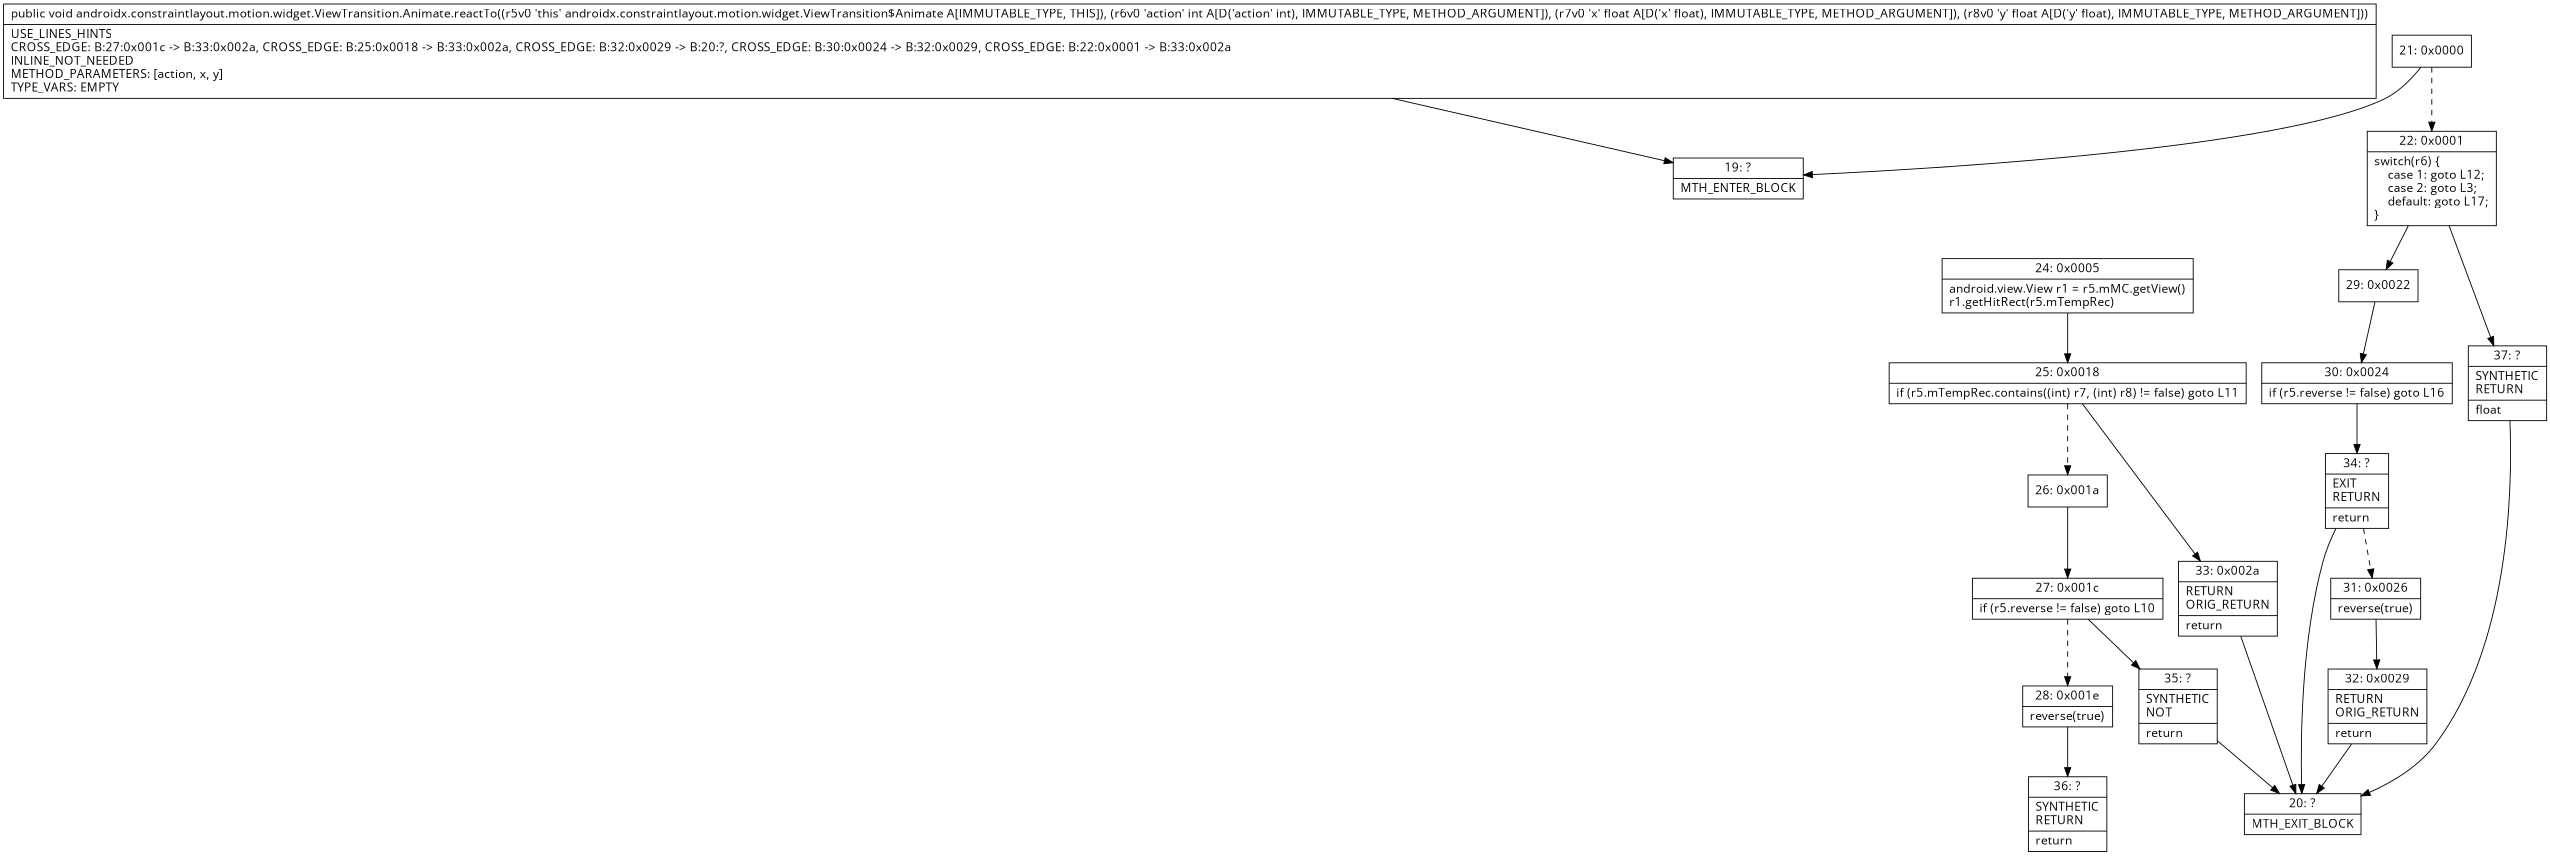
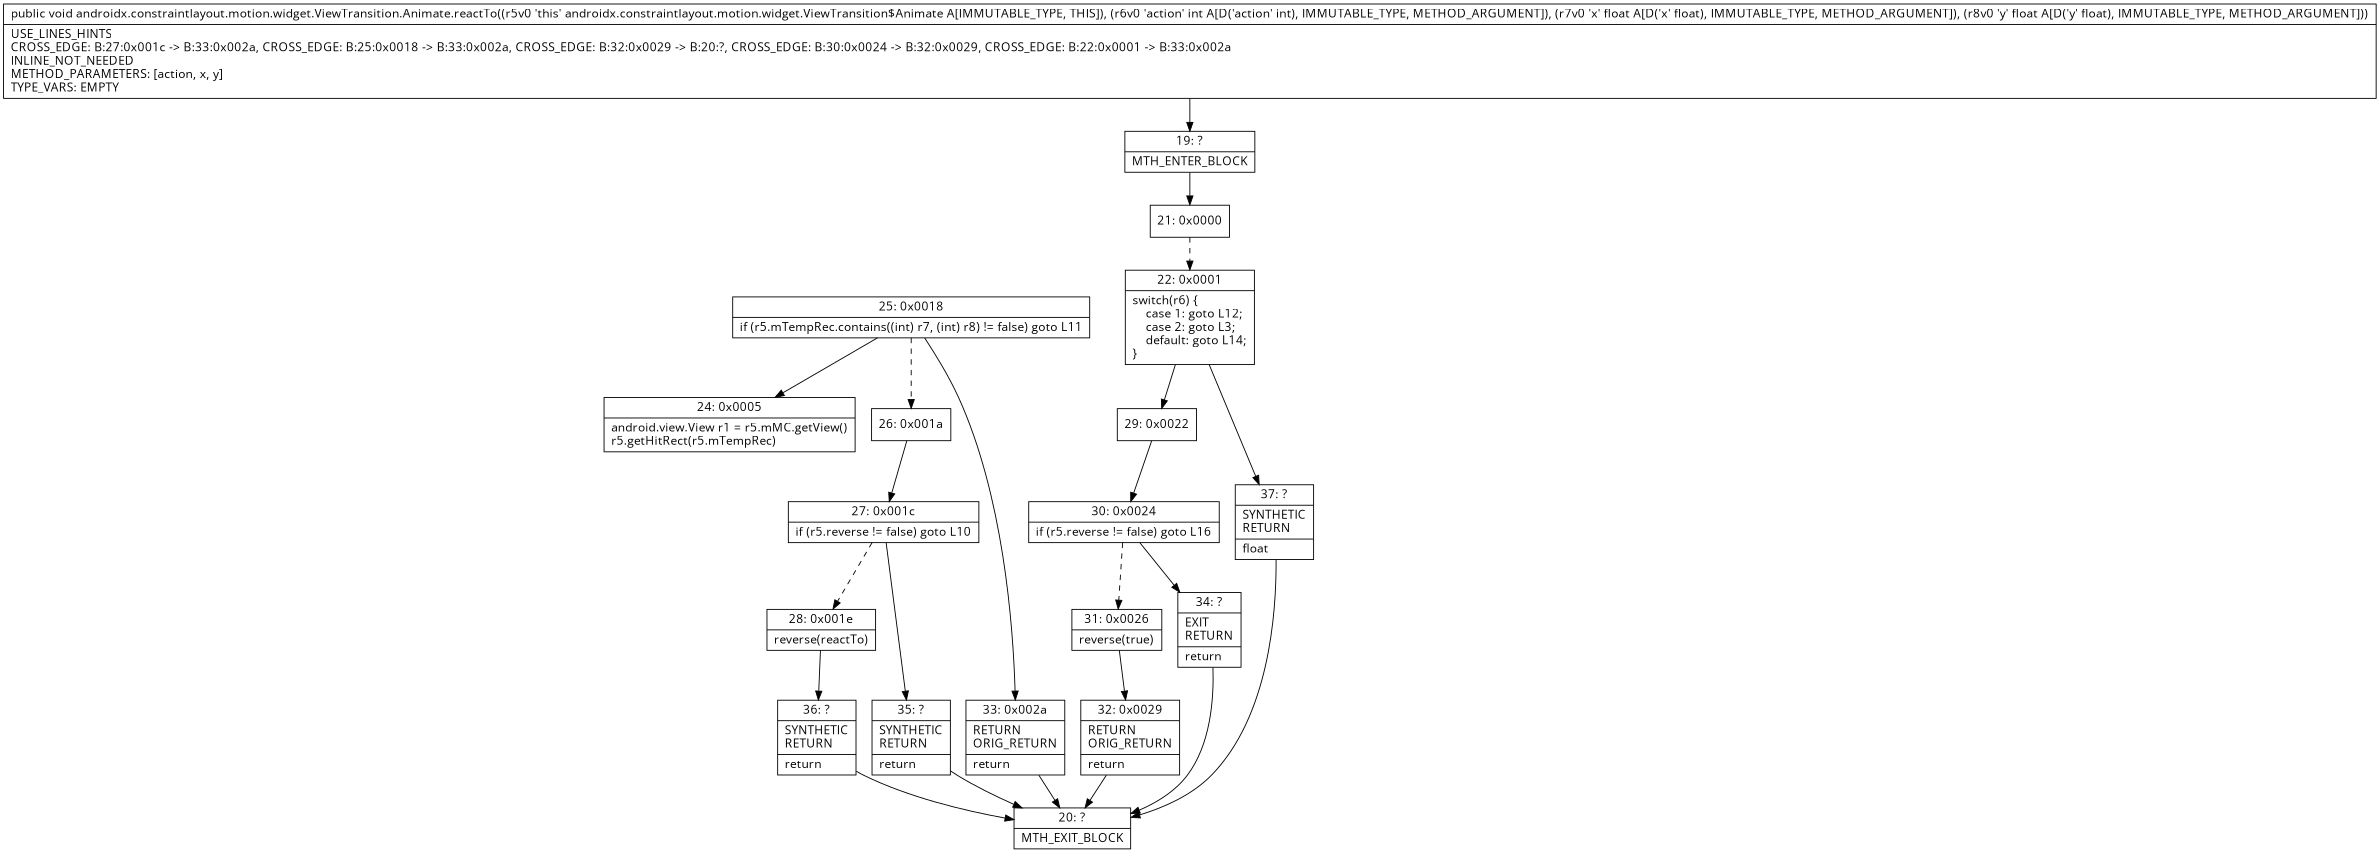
  digraph {
    fontname="Open Sans"
    node [fontname="Open Sans" shape=record]
    edge [fontname="Open Sans"]
    n1 [label="{19\:\ ?|MTH_ENTER_BLOCK\l}"]
    n2 [label="{21\:\ 0x0000}"]
-   n3 [label="{22\:\ 0x0001|switch(r6) \{\l    case 1: goto L12;\l    case 2: goto L3;\l    default: goto L17;\l\}\l}"]
+   n3 [label="{22\:\ 0x0001|switch(r6) \{\l    case 1: goto L12;\l    case 2: goto L3;\l    default: goto L14;\l\}\l}"]
    n4 [label="{29\:\ 0x0022}"]
    n5 [label="{37\:\ ?|SYNTHETIC\lRETURN\l|float\l}"]
-   n6 [label="{24\:\ 0x0005|android.view.View r1 = r5.mMC.getView()\lr1.getHitRect(r5.mTempRec)\l}"]
+   n6 [label="{24\:\ 0x0005|android.view.View r1 = r5.mMC.getView()\lr5.getHitRect(r5.mTempRec)\l}"]
    n7 [label="{25\:\ 0x0018|if (r5.mTempRec.contains((int) r7, (int) r8) != false) goto L11\l}"]
    n8 [label="{30\:\ 0x0024|if (r5.reverse != false) goto L16\l}"]
    n9 [label="{20\:\ ?|MTH_EXIT_BLOCK\l}"]
    n10 [label="{26\:\ 0x001a}"]
    n11 [label="{33\:\ 0x002a|RETURN\lORIG_RETURN\l|return\l}"]
    n12 [label="{27\:\ 0x001c|if (r5.reverse != false) goto L10\l}"]
-   n13 [label="{28\:\ 0x001e|reverse(true)\l}"]
-   n14 [label="{35\:\ ?|SYNTHETIC\lNOT\l|return\l}"]
+   n13 [label="{28\:\ 0x001e|reverse(reactTo)\l}"]
+   n14 [label="{35\:\ ?|SYNTHETIC\lRETURN\l|return\l}"]
    n15 [label="{36\:\ ?|SYNTHETIC\lRETURN\l|return\l}"]
    n16 [label="{31\:\ 0x0026|reverse(true)\l}"]
    n17 [label="{34\:\ ?|EXIT\lRETURN\l|return\l}"]
    n18 [label="{32\:\ 0x0029|RETURN\lORIG_RETURN\l|return\l}"]
    n19 [label="{public void androidx.constraintlayout.motion.widget.ViewTransition.Animate.reactTo((r5v0 'this' androidx.constraintlayout.motion.widget.ViewTransition$Animate A[IMMUTABLE_TYPE, THIS]), (r6v0 'action' int A[D('action' int), IMMUTABLE_TYPE, METHOD_ARGUMENT]), (r7v0 'x' float A[D('x' float), IMMUTABLE_TYPE, METHOD_ARGUMENT]), (r8v0 'y' float A[D('y' float), IMMUTABLE_TYPE, METHOD_ARGUMENT]))  | USE_LINES_HINTS\lCROSS_EDGE: B:27:0x001c \-\> B:33:0x002a, CROSS_EDGE: B:25:0x0018 \-\> B:33:0x002a, CROSS_EDGE: B:32:0x0029 \-\> B:20:?, CROSS_EDGE: B:30:0x0024 \-\> B:32:0x0029, CROSS_EDGE: B:22:0x0001 \-\> B:33:0x002a\lINLINE_NOT_NEEDED\lMETHOD_PARAMETERS: [action, x, y]\lTYPE_VARS: EMPTY\l}"]
-   n2 -> n1
+   n1 -> n2
    n2 -> n3 [style=dashed]
    n3 -> n4
    n3 -> n5
    n4 -> n8
    n5 -> n9
-   n6 -> n7
+   n7 -> n6
    n7 -> n10 [style=dashed]
    n7 -> n11
-   n17 -> n16 [style=dashed]
+   n8 -> n16 [style=dashed]
    n8 -> n17
    n10 -> n12
    n11 -> n9
    n12 -> n13 [style=dashed]
    n12 -> n14
    n13 -> n15
    n14 -> n9
+   n15 -> n9
    n16 -> n18
    n17 -> n9
    n18 -> n9
    n19 -> n1
  }
